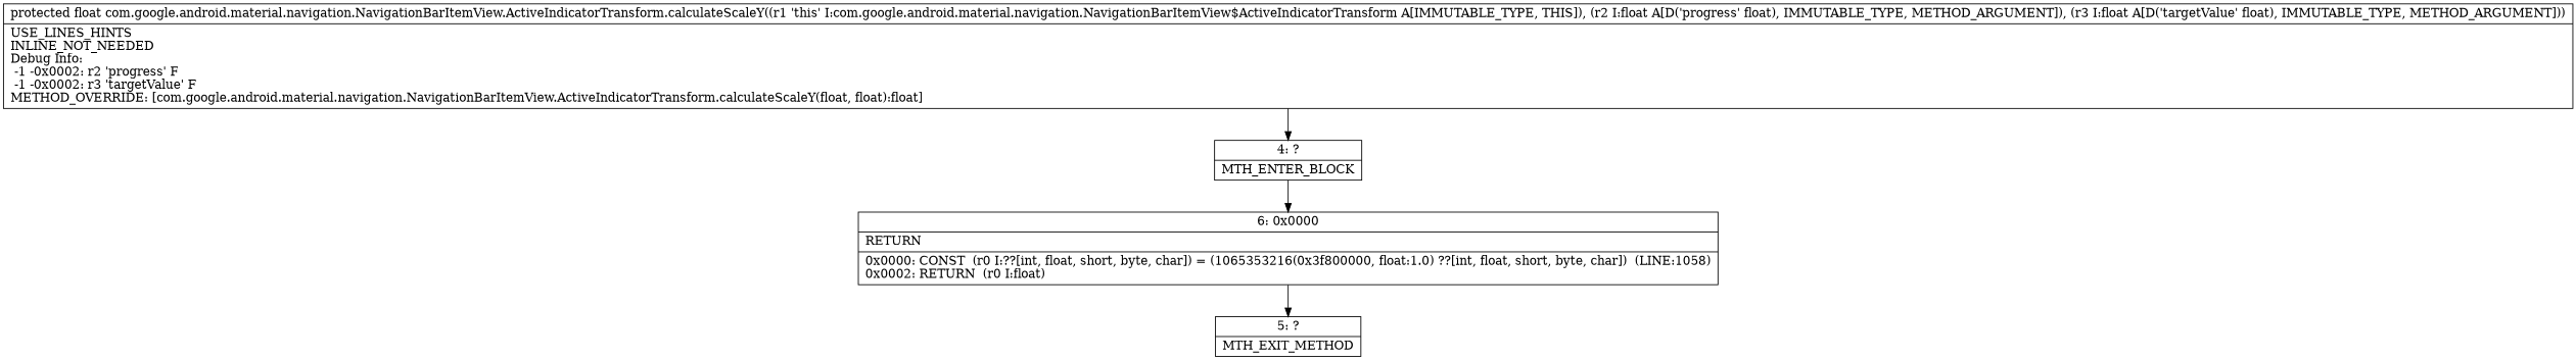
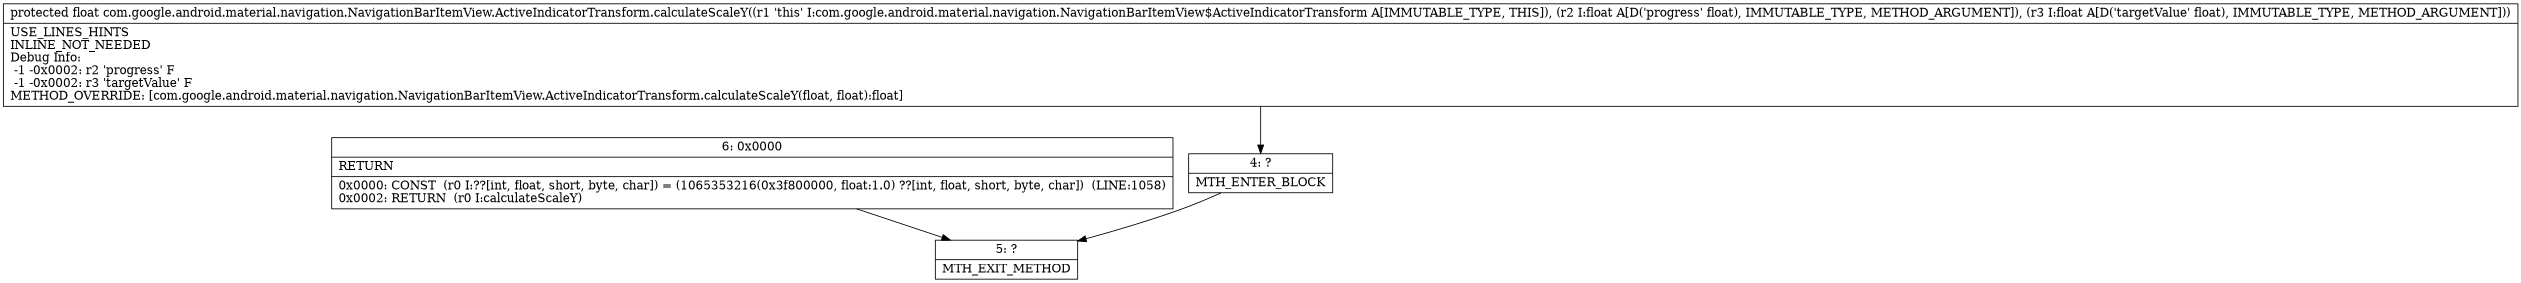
  digraph {
    node [shape=record]
    n1 [label="{4\:\ ?|MTH_ENTER_BLOCK\l}"]
-   n2 [label="{6\:\ 0x0000|RETURN\l|0x0000: CONST  (r0 I:??[int, float, short, byte, char]) = (1065353216(0x3f800000, float:1.0) ??[int, float, short, byte, char])  (LINE:1058)\l0x0002: RETURN  (r0 I:float) \l}"]
+   n2 [label="{6\:\ 0x0000|RETURN\l|0x0000: CONST  (r0 I:??[int, float, short, byte, char]) = (1065353216(0x3f800000, float:1.0) ??[int, float, short, byte, char])  (LINE:1058)\l0x0002: RETURN  (r0 I:calculateScaleY) \l}"]
    n3 [label="{5\:\ ?|MTH_EXIT_METHOD\l}"]
    n4 [label="{protected float com.google.android.material.navigation.NavigationBarItemView.ActiveIndicatorTransform.calculateScaleY((r1 'this' I:com.google.android.material.navigation.NavigationBarItemView$ActiveIndicatorTransform A[IMMUTABLE_TYPE, THIS]), (r2 I:float A[D('progress' float), IMMUTABLE_TYPE, METHOD_ARGUMENT]), (r3 I:float A[D('targetValue' float), IMMUTABLE_TYPE, METHOD_ARGUMENT]))  | USE_LINES_HINTS\lINLINE_NOT_NEEDED\lDebug Info:\l  \-1 \-0x0002: r2 'progress' F\l  \-1 \-0x0002: r3 'targetValue' F\lMETHOD_OVERRIDE: [com.google.android.material.navigation.NavigationBarItemView.ActiveIndicatorTransform.calculateScaleY(float, float):float]\l}"]
-   n1 -> n2
+   n1 -> n3
    n2 -> n3
    n4 -> n1
  }
